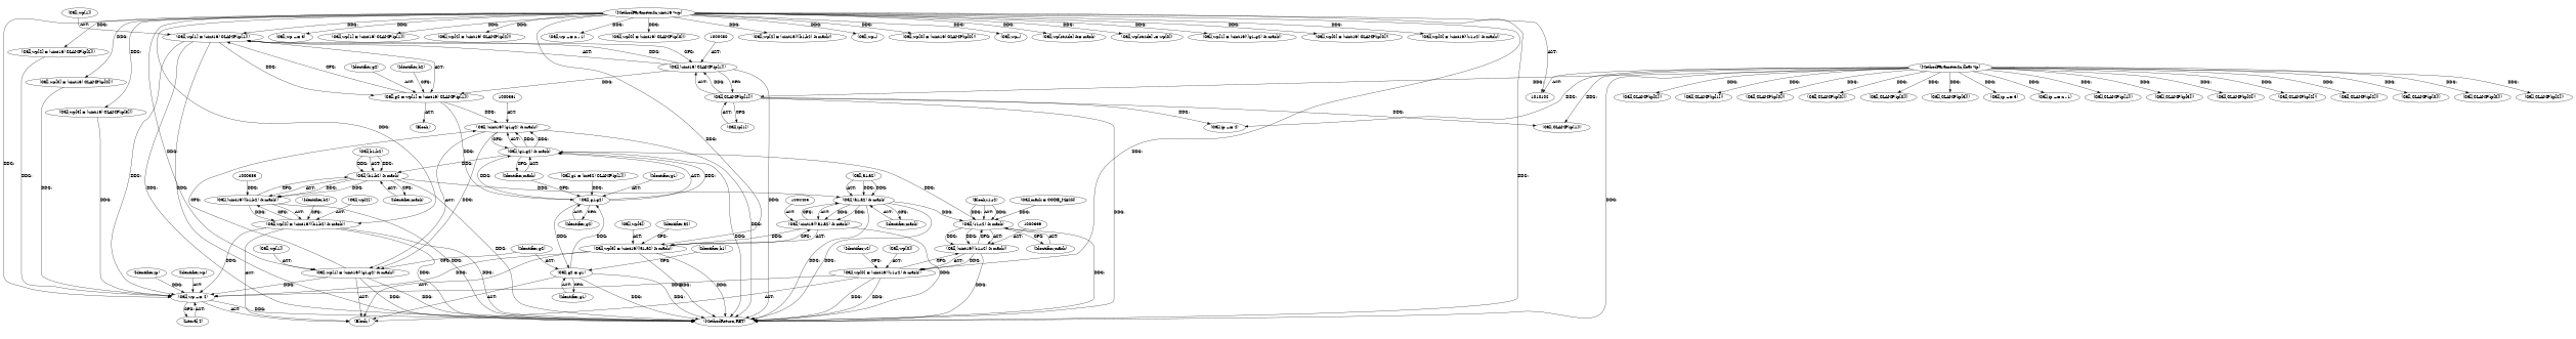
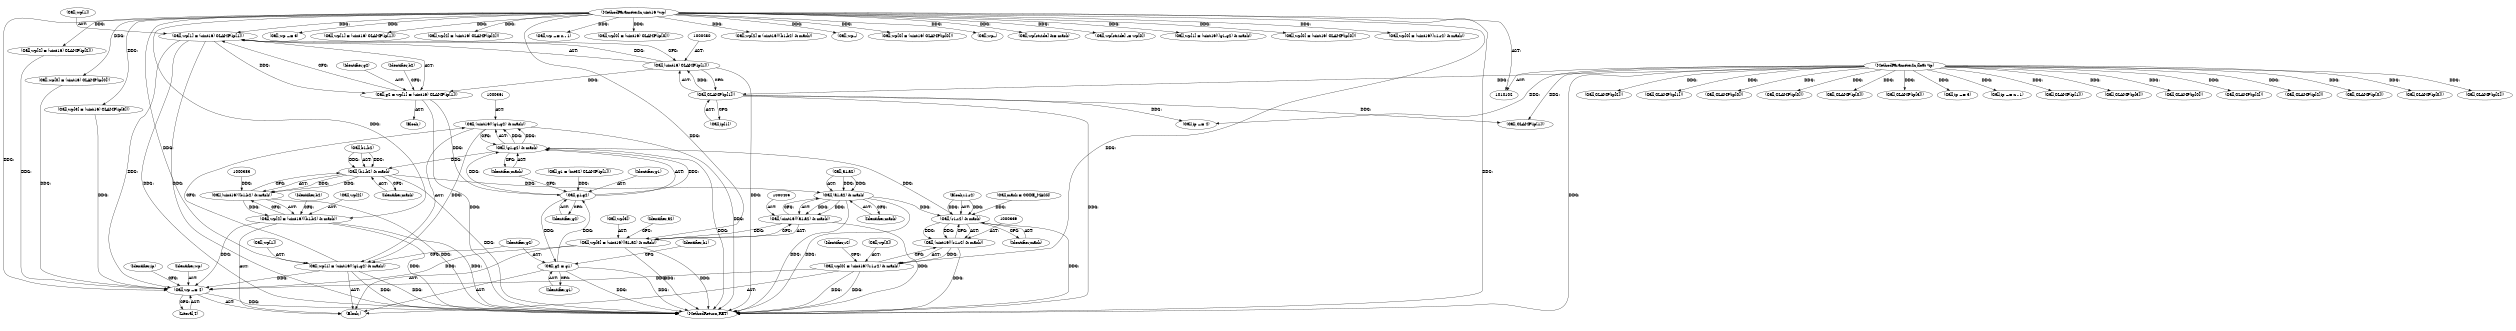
  digraph {
    n1 [label="(Call,wp[1] = (uint16) CLAMP(ip[1]))"]
    n2 [label="(Call,(uint16) CLAMP(ip[1]))"]
    n3 [label="(Call,g2 = wp[1] = (uint16) CLAMP(ip[1]))"]
    n4 [label="(Call,wp += 4)"]
    n5 [label="(MethodReturn,RET)"]
    n6 [label="(Call,CLAMP(ip[1]))"]
    n7 [label="(Call,g1-g2)"]
    n8 [label="(Block,)"]
    n9 [label="(Block,)"]
    n10 [label="(Literal,4)"]
    n11 [label="(MethodParameterIn,uint16 *wp)"]
    n12 [label="(Call,wp[1] = (uint16)((g1-g2) & mask))"]
    n13 [label="(Call,wp[2] = (uint16)((b1-b2) & mask))"]
    n14 [label="(Call,wp[0] = (uint16)((r1-r2) & mask))"]
    n15 [label="(Call,wp[3] = (uint16)((a1-a2) & mask))"]
    n16 [label="(Call,wp += 3)"]
    n17 [label="(Call,wp[1] = (uint16) CLAMP(ip[1]))"]
    n18 [label="(Call,wp[2] = (uint16) CLAMP(ip[2]))"]
    n19 [label="(Call,wp[2] = (uint16) CLAMP(ip[2]))"]
    n20 [label="(Call,wp[0] = (uint16) CLAMP(ip[0]))"]
    n21 [label="(Call,wp += n - 1)"]
    n22 [label="(Call,wp[0] = (uint16) CLAMP(ip[0]))"]
    n23 [label="(Call,wp[3] = (uint16) CLAMP(ip[3]))"]
    n24 [label="(Call,wp[2] = (uint16)((b1-b2) & mask))"]
    n25 [label="(Call,wp--)"]
    n26 [label="(Call,wp[0] = (uint16) CLAMP(ip[0]))"]
    n27 [label="(Call,wp--)"]
    n28 [label="(Call,wp[stride] &= mask)"]
    n29 [label="(Call,wp[stride] -= wp[0])"]
    n30 [label="(Call,wp[1] = (uint16)((g1-g2) & mask))"]
    n31 [label="(Call,wp[0] = (uint16) CLAMP(ip[0]))"]
    n32 [label="(Call,wp[0] = (uint16)((r1-r2) & mask))"]
    n33 [label=1010102]
    n34 [label="(Call,(uint16)((g1-g2) & mask))"]
    n35 [label="(Call,(uint16)((b1-b2) & mask))"]
    n36 [label="(Call,(uint16)((r1-r2) & mask))"]
    n37 [label="(Call,(uint16)((a1-a2) & mask))"]
    n38 [label="(Call,ip += 4)"]
    n39 [label="(Call,CLAMP(ip[1]))"]
    n40 [label="(Call,ip[1])"]
    n41 [label="(MethodParameterIn,float *ip)"]
    n42 [label="(Call,CLAMP(ip[2]))"]
    n43 [label="(Call,CLAMP(ip[1]))"]
    n44 [label="(Call,CLAMP(ip[0]))"]
    n45 [label="(Call,CLAMP(ip[0]))"]
    n46 [label="(Call,CLAMP(ip[0]))"]
    n47 [label="(Call,CLAMP(ip[3]))"]
    n48 [label="(Call,ip += 3)"]
    n49 [label="(Call,ip += n - 1)"]
    n50 [label="(Call,CLAMP(ip[1]))"]
    n51 [label="(Call,CLAMP(ip[3]))"]
    n52 [label="(Call,CLAMP(ip[0]))"]
    n53 [label="(Call,CLAMP(ip[2]))"]
    n54 [label="(Call,CLAMP(ip[2]))"]
    n55 [label="(Call,CLAMP(ip[0]))"]
    n56 [label="(Call,CLAMP(ip[0]))"]
    n57 [label="(Call,CLAMP(ip[2]))"]
    n58 [label="(Call,(g1-g2) & mask)"]
    n59 [label="(Call,g2 = g1)"]
    n60 [label="(Identifier,g2)"]
    n61 [label="(Call,(b1-b2) & mask)"]
    n62 [label="(Identifier,mask)"]
    n63 [label="(Identifier,g1)"]
    n64 [label="(Call,(a1-a2) & mask)"]
    n65 [label="(Identifier,mask)"]
    n66 [label="(Call,(r1-r2) & mask)"]
    n67 [label="(Identifier,mask)"]
    n68 [label="(Identifier,mask)"]
    n69 [label="(Call,mask = CODE_MASK)"]
    n70 [label="(Identifier,ip)"]
    n71 [label="(Call,a1-a2)"]
    n72 [label="(Identifier,b1)"]
    n73 [label="(Call,g1 = (int32) CLAMP(ip[1]))"]
    n74 [label="(Call,wp[0])"]
    n75 [label="(Identifier,g2)"]
    n76 [label="(Call,wp[1])"]
    n77 [label="(Call,wp[1])"]
    n78 [label="(Identifier,r2)"]
    n79 [label="(Identifier,a2)"]
    n80 [label="(Identifier,b2)"]
    n81 [label="(Call,wp[2])"]
    n82 [label="(Call,wp[3])"]
    n83 [label="(Identifier,g1)"]
    n84 [label="(Identifier,g2)"]
    n85 [label="(Identifier,wp)"]
    n86 [label="(Call,b1-b2)"]
    n87 [label="(Block,r1-r2)"]
    n88 [label="(Identifier,b2)"]
    1000280
    1000361
    1000383
    1000339
    1000405
    n1 -> n2 [label="CFG: "]
    n1 -> n3 [label="AST: "]
    n1 -> n3 [label="DDG: "]
    n1 -> n4 [label="DDG: "]
    n1 -> n5 [label="DDG: "]
    n1 -> n5 [label="DDG: "]
    n2 -> n1 [label="AST: "]
    n2 -> n1 [label="DDG: "]
    n2 -> n3 [label="DDG: "]
    n2 -> n5 [label="DDG: "]
    n2 -> n6 [label="CFG: "]
    n3 -> n1 [label="CFG: "]
-   n3 -> n34 [label="DDG: "]
+   n3 -> n5 [label="DDG: "]
    n3 -> n7 [label="DDG: "]
    n3 -> n8 [label="AST: "]
    n4 -> n5 [label="DDG: "]
    n4 -> n9 [label="AST: "]
    n4 -> n10 [label="CFG: "]
    n6 -> n2 [label="AST: "]
    n6 -> n2 [label="DDG: "]
    n6 -> n5 [label="DDG: "]
    n6 -> n38 [label="DDG: "]
    n6 -> n39 [label="DDG: "]
    n6 -> n40 [label="CFG: "]
    n7 -> n58 [label="AST: "]
    n7 -> n58 [label="DDG: "]
    n7 -> n58 [label="DDG: "]
    n7 -> n59 [label="DDG: "]
    n7 -> n60 [label="CFG: "]
    n10 -> n4 [label="AST: "]
    n11 -> n1 [label="DDG: "]
    n11 -> n4 [label="DDG: "]
    n11 -> n5 [label="DDG: "]
    n11 -> n12 [label="DDG: "]
    n11 -> n13 [label="DDG: "]
    n11 -> n14 [label="DDG: "]
    n11 -> n15 [label="DDG: "]
    n11 -> n16 [label="DDG: "]
    n11 -> n17 [label="DDG: "]
    n11 -> n18 [label="DDG: "]
    n11 -> n19 [label="DDG: "]
    n11 -> n20 [label="DDG: "]
    n11 -> n21 [label="DDG: "]
    n11 -> n22 [label="DDG: "]
    n11 -> n23 [label="DDG: "]
    n11 -> n24 [label="DDG: "]
    n11 -> n25 [label="DDG: "]
    n11 -> n26 [label="DDG: "]
    n11 -> n27 [label="DDG: "]
    n11 -> n28 [label="DDG: "]
    n11 -> n29 [label="DDG: "]
    n11 -> n30 [label="DDG: "]
    n11 -> n31 [label="DDG: "]
    n11 -> n32 [label="DDG: "]
    n11 -> n33 [label="AST: "]
    n12 -> n4 [label="DDG: "]
    n12 -> n5 [label="DDG: "]
    n12 -> n5 [label="DDG: "]
    n12 -> n9 [label="AST: "]
    n12 -> n34 [label="CFG: "]
    n13 -> n4 [label="DDG: "]
    n13 -> n5 [label="DDG: "]
    n13 -> n5 [label="DDG: "]
    n13 -> n9 [label="AST: "]
    n13 -> n35 [label="CFG: "]
    n14 -> n4 [label="DDG: "]
    n14 -> n5 [label="DDG: "]
    n14 -> n5 [label="DDG: "]
    n14 -> n9 [label="AST: "]
    n14 -> n36 [label="CFG: "]
    n15 -> n4 [label="DDG: "]
    n15 -> n5 [label="DDG: "]
    n15 -> n5 [label="DDG: "]
    n15 -> n9 [label="AST: "]
    n15 -> n37 [label="CFG: "]
    n19 -> n4 [label="DDG: "]
    n20 -> n4 [label="DDG: "]
    n23 -> n4 [label="DDG: "]
    n34 -> n5 [label="DDG: "]
    n34 -> n12 [label="AST: "]
    n34 -> n12 [label="DDG: "]
    n34 -> n58 [label="CFG: "]
    n35 -> n5 [label="DDG: "]
    n35 -> n13 [label="AST: "]
    n35 -> n13 [label="DDG: "]
    n35 -> n61 [label="CFG: "]
    n36 -> n5 [label="DDG: "]
    n36 -> n14 [label="AST: "]
    n36 -> n14 [label="DDG: "]
    n36 -> n66 [label="CFG: "]
    n37 -> n5 [label="DDG: "]
    n37 -> n15 [label="AST: "]
    n37 -> n15 [label="DDG: "]
    n37 -> n64 [label="CFG: "]
    n40 -> n6 [label="AST: "]
    n41 -> n5 [label="DDG: "]
    n41 -> n6 [label="DDG: "]
    n41 -> n33 [label="AST: "]
    n41 -> n38 [label="DDG: "]
    n41 -> n39 [label="DDG: "]
    n41 -> n42 [label="DDG: "]
    n41 -> n43 [label="DDG: "]
    n41 -> n44 [label="DDG: "]
    n41 -> n45 [label="DDG: "]
    n41 -> n46 [label="DDG: "]
    n41 -> n47 [label="DDG: "]
    n41 -> n48 [label="DDG: "]
    n41 -> n49 [label="DDG: "]
    n41 -> n50 [label="DDG: "]
    n41 -> n51 [label="DDG: "]
    n41 -> n52 [label="DDG: "]
    n41 -> n53 [label="DDG: "]
    n41 -> n54 [label="DDG: "]
    n41 -> n55 [label="DDG: "]
    n41 -> n56 [label="DDG: "]
    n41 -> n57 [label="DDG: "]
    n58 -> n5 [label="DDG: "]
    n58 -> n34 [label="AST: "]
    n58 -> n34 [label="DDG: "]
    n58 -> n34 [label="DDG: "]
    n58 -> n61 [label="DDG: "]
    n58 -> n62 [label="CFG: "]
    n59 -> n5 [label="DDG: "]
    n59 -> n5 [label="DDG: "]
    n59 -> n7 [label="DDG: "]
    n59 -> n9 [label="AST: "]
    n59 -> n63 [label="CFG: "]
    n60 -> n7 [label="AST: "]
    n61 -> n5 [label="DDG: "]
    n61 -> n35 [label="AST: "]
    n61 -> n35 [label="DDG: "]
    n61 -> n35 [label="DDG: "]
    n61 -> n64 [label="DDG: "]
    n61 -> n65 [label="CFG: "]
    n62 -> n7 [label="CFG: "]
    n62 -> n58 [label="AST: "]
    n63 -> n59 [label="AST: "]
    n64 -> n5 [label="DDG: "]
    n64 -> n5 [label="DDG: "]
    n64 -> n37 [label="AST: "]
    n64 -> n37 [label="DDG: "]
    n64 -> n37 [label="DDG: "]
    n64 -> n66 [label="DDG: "]
    n64 -> n67 [label="CFG: "]
    n65 -> n61 [label="AST: "]
    n66 -> n5 [label="DDG: "]
    n66 -> n36 [label="AST: "]
    n66 -> n36 [label="DDG: "]
    n66 -> n36 [label="DDG: "]
    n66 -> n58 [label="DDG: "]
    n66 -> n68 [label="CFG: "]
    n67 -> n64 [label="AST: "]
    n68 -> n66 [label="AST: "]
    n69 -> n66 [label="DDG: "]
-   n70 -> n4 [label="DDG: "]
+   n70 -> n4 [label="CFG: "]
    n71 -> n64 [label="AST: "]
    n71 -> n64 [label="DDG: "]
    n71 -> n64 [label="DDG: "]
    n72 -> n59 [label="CFG: "]
    n73 -> n7 [label="DDG: "]
    n74 -> n14 [label="AST: "]
    n75 -> n3 [label="AST: "]
    n76 -> n1 [label="AST: "]
    n77 -> n12 [label="AST: "]
    n78 -> n14 [label="CFG: "]
    n79 -> n15 [label="CFG: "]
    n80 -> n13 [label="CFG: "]
    n81 -> n13 [label="AST: "]
    n82 -> n15 [label="AST: "]
    n83 -> n7 [label="AST: "]
    n84 -> n12 [label="CFG: "]
    n84 -> n59 [label="AST: "]
    n85 -> n4 [label="AST: "]
    n86 -> n61 [label="AST: "]
    n86 -> n61 [label="DDG: "]
    n86 -> n61 [label="DDG: "]
    n87 -> n66 [label="AST: "]
    n87 -> n66 [label="DDG: "]
    n87 -> n66 [label="DDG: "]
    n88 -> n3 [label="CFG: "]
    1000280 -> n2 [label="AST: "]
    1000361 -> n34 [label="AST: "]
    1000383 -> n35 [label="DDG: "]
    1000339 -> n36 [label="AST: "]
    1000405 -> n37 [label="AST: "]
  }
